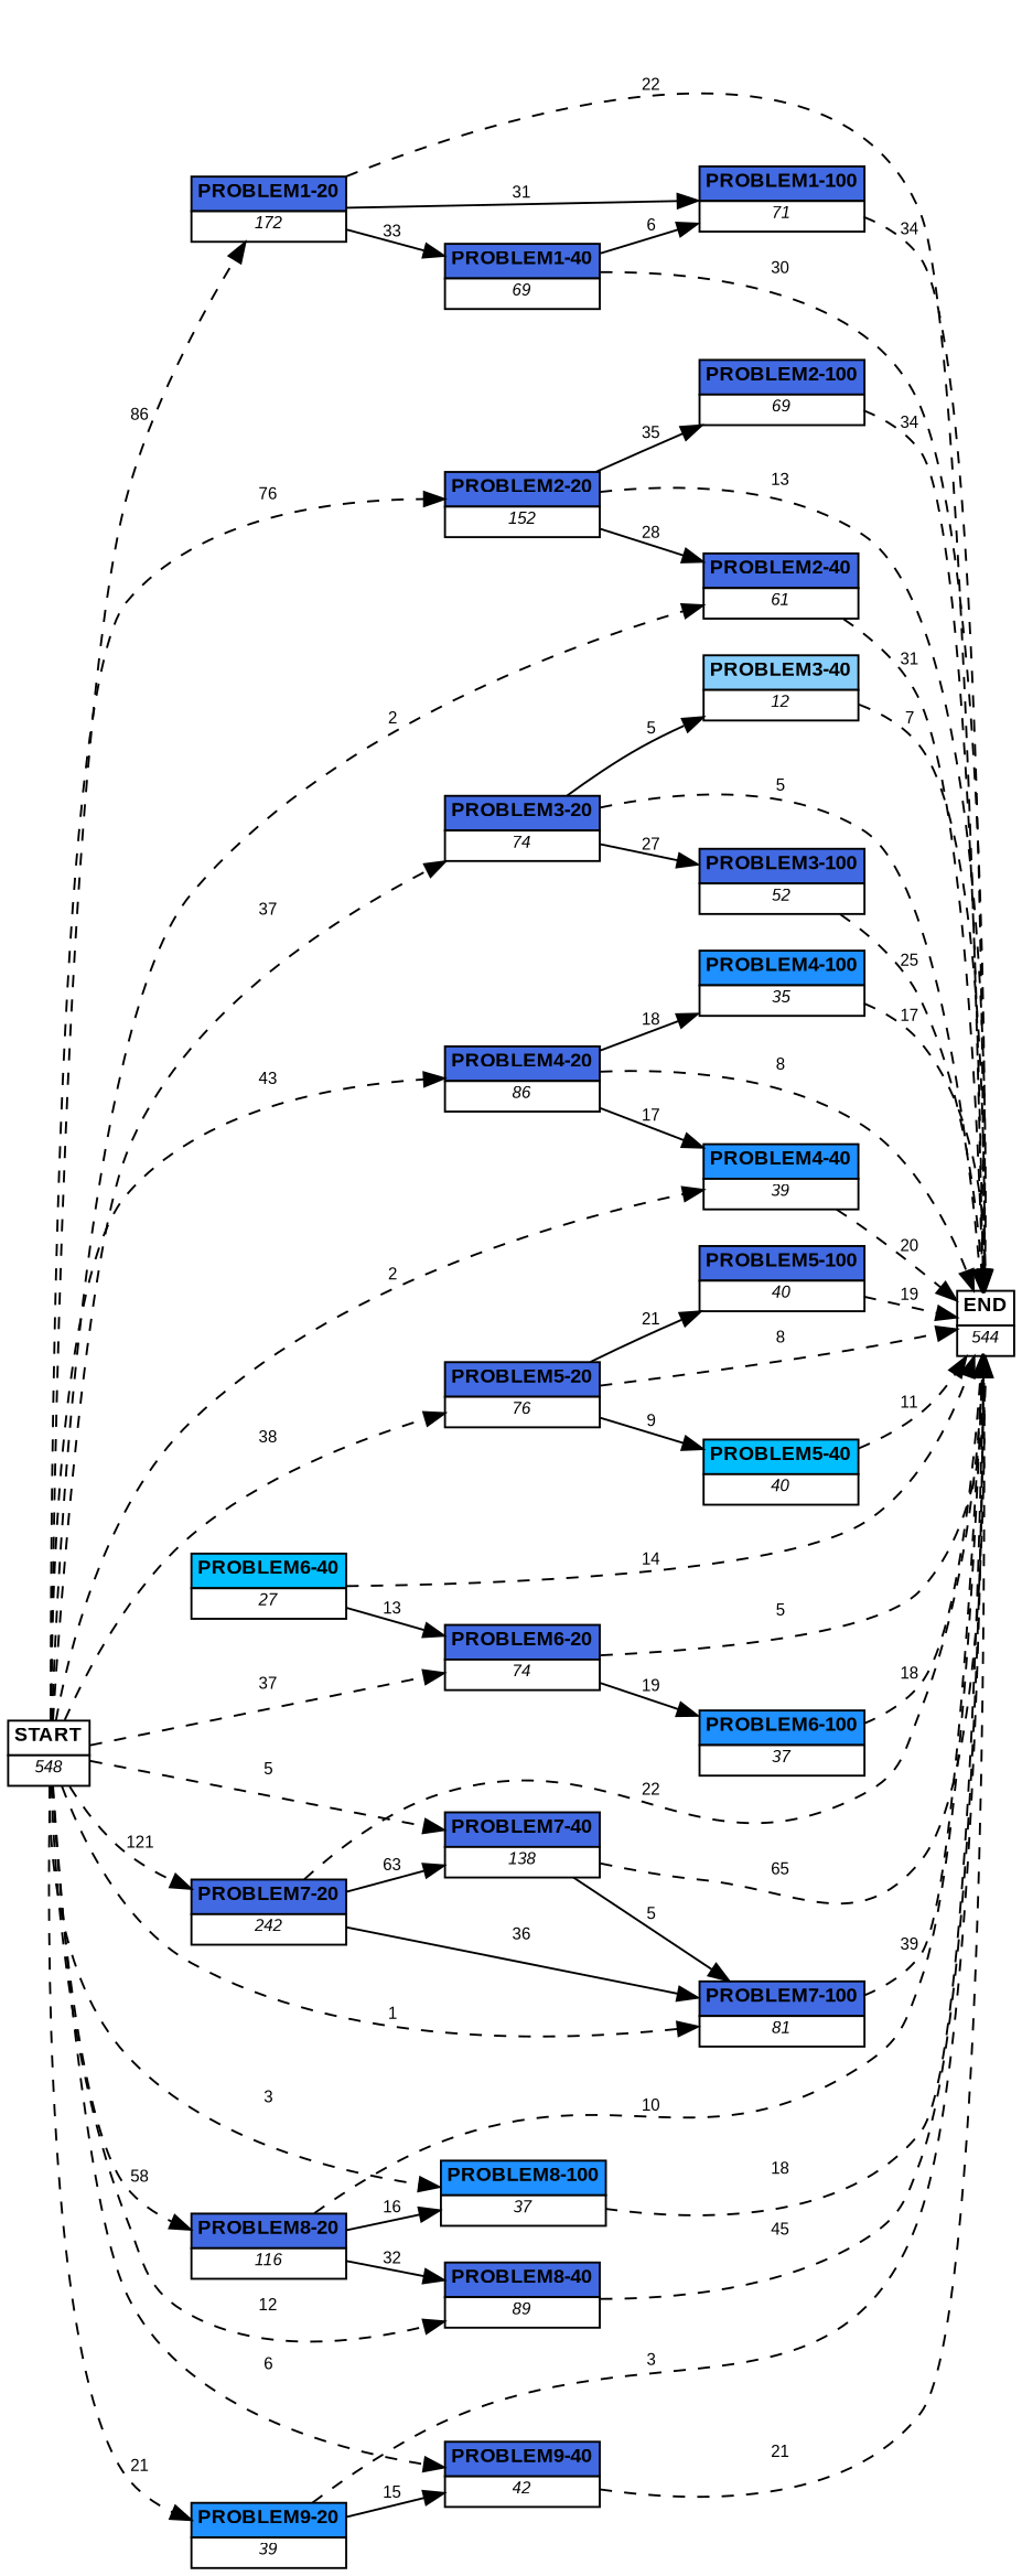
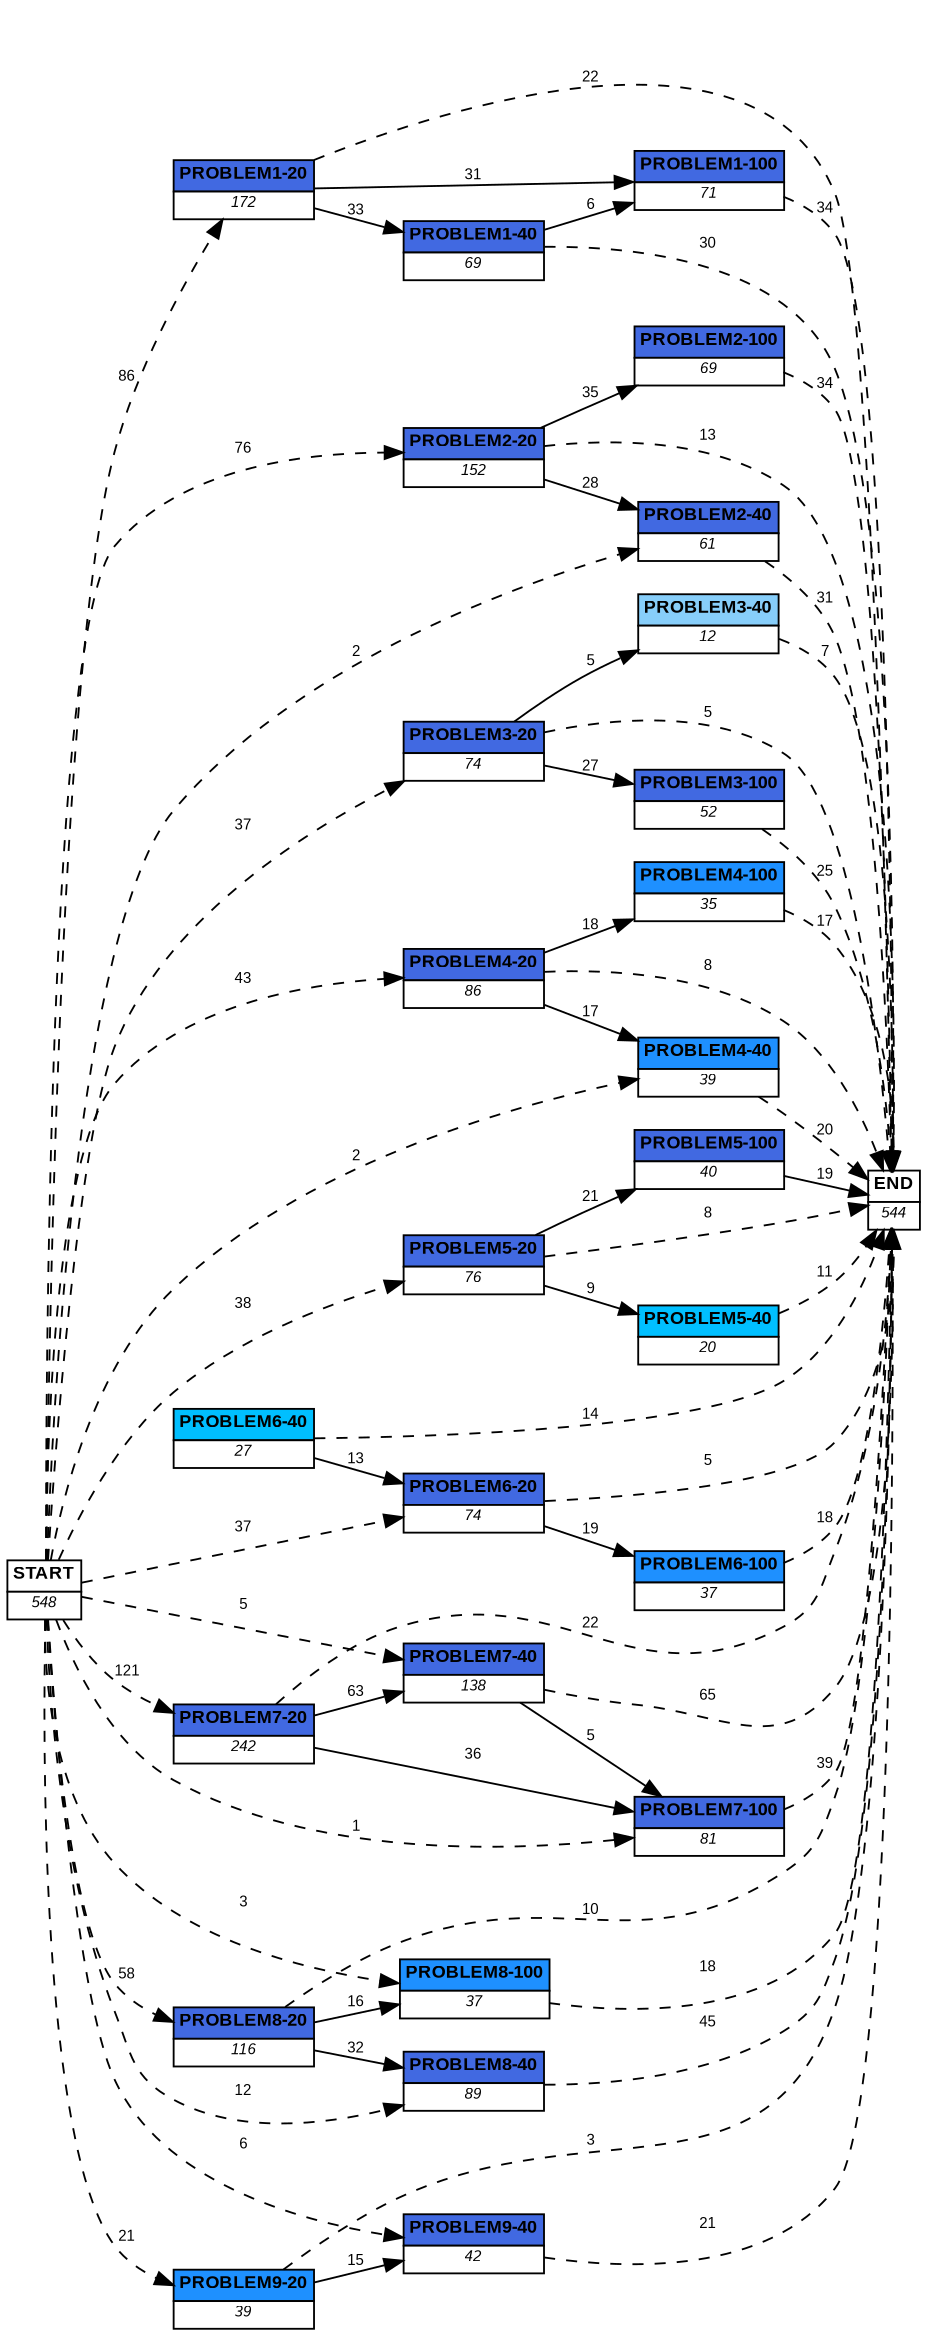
  digraph {
    rankdir=LR
    node [shape=plain]
    edge [fontname=Arial fontsize=8 labelfloat=false style=dashed]
    n1 [label=<<table border="0" cellborder="1" cellspacing="0"><tr><td bgcolor="royalblue"><FONT face="Arial" POINT-SIZE="10"><b>PROBLEM1-20</b></FONT></td></tr><tr><td bgcolor="white"><FONT face="Arial" POINT-SIZE="8"><i>172</i></FONT></td></tr></table>>]
    n2 [label=<<table border="0" cellborder="1" cellspacing="0"><tr><td bgcolor="royalblue"><FONT face="Arial" POINT-SIZE="10"><b>PROBLEM1-40</b></FONT></td></tr><tr><td bgcolor="white"><FONT face="Arial" POINT-SIZE="8"><i>69</i></FONT></td></tr></table>>]
    n3 [label=<<table border="0" cellborder="1" cellspacing="0"><tr><td bgcolor="royalblue"><FONT face="Arial" POINT-SIZE="10"><b>PROBLEM1-100</b></FONT></td></tr><tr><td bgcolor="white"><FONT face="Arial" POINT-SIZE="8"><i>71</i></FONT></td></tr></table>>]
    n4 [label=<<table border="0" cellborder="1" cellspacing="0"><tr><td bgcolor="white"><FONT face="Arial" POINT-SIZE="10"><b>END</b></FONT></td></tr><tr><td bgcolor="white"><FONT face="Arial" POINT-SIZE="8"><i>544</i></FONT></td></tr></table>>]
    n5 [label=<<table border="0" cellborder="1" cellspacing="0"><tr><td bgcolor="royalblue"><FONT face="Arial" POINT-SIZE="10"><b>PROBLEM2-20</b></FONT></td></tr><tr><td bgcolor="white"><FONT face="Arial" POINT-SIZE="8"><i>152</i></FONT></td></tr></table>>]
    n6 [label=<<table border="0" cellborder="1" cellspacing="0"><tr><td bgcolor="royalblue"><FONT face="Arial" POINT-SIZE="10"><b>PROBLEM2-40</b></FONT></td></tr><tr><td bgcolor="white"><FONT face="Arial" POINT-SIZE="8"><i>61</i></FONT></td></tr></table>>]
    n7 [label=<<table border="0" cellborder="1" cellspacing="0"><tr><td bgcolor="royalblue"><FONT face="Arial" POINT-SIZE="10"><b>PROBLEM2-100</b></FONT></td></tr><tr><td bgcolor="white"><FONT face="Arial" POINT-SIZE="8"><i>69</i></FONT></td></tr></table>>]
    n8 [label=<<table border="0" cellborder="1" cellspacing="0"><tr><td bgcolor="royalblue"><FONT face="Arial" POINT-SIZE="10"><b>PROBLEM3-20</b></FONT></td></tr><tr><td bgcolor="white"><FONT face="Arial" POINT-SIZE="8"><i>74</i></FONT></td></tr></table>>]
    n9 [label=<<table border="0" cellborder="1" cellspacing="0"><tr><td bgcolor="royalblue"><FONT face="Arial" POINT-SIZE="10"><b>PROBLEM3-100</b></FONT></td></tr><tr><td bgcolor="white"><FONT face="Arial" POINT-SIZE="8"><i>52</i></FONT></td></tr></table>>]
    n10 [label=<<table border="0" cellborder="1" cellspacing="0"><tr><td bgcolor="lightskyblue"><FONT face="Arial" POINT-SIZE="10"><b>PROBLEM3-40</b></FONT></td></tr><tr><td bgcolor="white"><FONT face="Arial" POINT-SIZE="8"><i>12</i></FONT></td></tr></table>>]
    n11 [label=<<table border="0" cellborder="1" cellspacing="0"><tr><td bgcolor="royalblue"><FONT face="Arial" POINT-SIZE="10"><b>PROBLEM4-20</b></FONT></td></tr><tr><td bgcolor="white"><FONT face="Arial" POINT-SIZE="8"><i>86</i></FONT></td></tr></table>>]
    n12 [label=<<table border="0" cellborder="1" cellspacing="0"><tr><td bgcolor="dodgerblue"><FONT face="Arial" POINT-SIZE="10"><b>PROBLEM4-40</b></FONT></td></tr><tr><td bgcolor="white"><FONT face="Arial" POINT-SIZE="8"><i>39</i></FONT></td></tr></table>>]
    n13 [label=<<table border="0" cellborder="1" cellspacing="0"><tr><td bgcolor="dodgerblue"><FONT face="Arial" POINT-SIZE="10"><b>PROBLEM4-100</b></FONT></td></tr><tr><td bgcolor="white"><FONT face="Arial" POINT-SIZE="8"><i>35</i></FONT></td></tr></table>>]
    n14 [label=<<table border="0" cellborder="1" cellspacing="0"><tr><td bgcolor="royalblue"><FONT face="Arial" POINT-SIZE="10"><b>PROBLEM5-20</b></FONT></td></tr><tr><td bgcolor="white"><FONT face="Arial" POINT-SIZE="8"><i>76</i></FONT></td></tr></table>>]
-   n15 [label=<<table border="0" cellborder="1" cellspacing="0"><tr><td bgcolor="deepskyblue"><FONT face="Arial" POINT-SIZE="10"><b>PROBLEM5-40</b></FONT></td></tr><tr><td bgcolor="white"><FONT face="Arial" POINT-SIZE="8"><i>40</i></FONT></td></tr></table>>]
+   n15 [label=<<table border="0" cellborder="1" cellspacing="0"><tr><td bgcolor="deepskyblue"><FONT face="Arial" POINT-SIZE="10"><b>PROBLEM5-40</b></FONT></td></tr><tr><td bgcolor="white"><FONT face="Arial" POINT-SIZE="8"><i>20</i></FONT></td></tr></table>>]
    n16 [label=<<table border="0" cellborder="1" cellspacing="0"><tr><td bgcolor="royalblue"><FONT face="Arial" POINT-SIZE="10"><b>PROBLEM5-100</b></FONT></td></tr><tr><td bgcolor="white"><FONT face="Arial" POINT-SIZE="8"><i>40</i></FONT></td></tr></table>>]
    n17 [label=<<table border="0" cellborder="1" cellspacing="0"><tr><td bgcolor="royalblue"><FONT face="Arial" POINT-SIZE="10"><b>PROBLEM6-20</b></FONT></td></tr><tr><td bgcolor="white"><FONT face="Arial" POINT-SIZE="8"><i>74</i></FONT></td></tr></table>>]
    n18 [label=<<table border="0" cellborder="1" cellspacing="0"><tr><td bgcolor="dodgerblue"><FONT face="Arial" POINT-SIZE="10"><b>PROBLEM6-100</b></FONT></td></tr><tr><td bgcolor="white"><FONT face="Arial" POINT-SIZE="8"><i>37</i></FONT></td></tr></table>>]
    n19 [label=<<table border="0" cellborder="1" cellspacing="0"><tr><td bgcolor="deepskyblue"><FONT face="Arial" POINT-SIZE="10"><b>PROBLEM6-40</b></FONT></td></tr><tr><td bgcolor="white"><FONT face="Arial" POINT-SIZE="8"><i>27</i></FONT></td></tr></table>>]
    n20 [label=<<table border="0" cellborder="1" cellspacing="0"><tr><td bgcolor="royalblue"><FONT face="Arial" POINT-SIZE="10"><b>PROBLEM7-20</b></FONT></td></tr><tr><td bgcolor="white"><FONT face="Arial" POINT-SIZE="8"><i>242</i></FONT></td></tr></table>>]
    n21 [label=<<table border="0" cellborder="1" cellspacing="0"><tr><td bgcolor="royalblue"><FONT face="Arial" POINT-SIZE="10"><b>PROBLEM7-40</b></FONT></td></tr><tr><td bgcolor="white"><FONT face="Arial" POINT-SIZE="8"><i>138</i></FONT></td></tr></table>>]
    n22 [label=<<table border="0" cellborder="1" cellspacing="0"><tr><td bgcolor="royalblue"><FONT face="Arial" POINT-SIZE="10"><b>PROBLEM7-100</b></FONT></td></tr><tr><td bgcolor="white"><FONT face="Arial" POINT-SIZE="8"><i>81</i></FONT></td></tr></table>>]
    n23 [label=<<table border="0" cellborder="1" cellspacing="0"><tr><td bgcolor="royalblue"><FONT face="Arial" POINT-SIZE="10"><b>PROBLEM8-20</b></FONT></td></tr><tr><td bgcolor="white"><FONT face="Arial" POINT-SIZE="8"><i>116</i></FONT></td></tr></table>>]
    n24 [label=<<table border="0" cellborder="1" cellspacing="0"><tr><td bgcolor="royalblue"><FONT face="Arial" POINT-SIZE="10"><b>PROBLEM8-40</b></FONT></td></tr><tr><td bgcolor="white"><FONT face="Arial" POINT-SIZE="8"><i>89</i></FONT></td></tr></table>>]
    n25 [label=<<table border="0" cellborder="1" cellspacing="0"><tr><td bgcolor="dodgerblue"><FONT face="Arial" POINT-SIZE="10"><b>PROBLEM8-100</b></FONT></td></tr><tr><td bgcolor="white"><FONT face="Arial" POINT-SIZE="8"><i>37</i></FONT></td></tr></table>>]
    n26 [label=<<table border="0" cellborder="1" cellspacing="0"><tr><td bgcolor="dodgerblue"><FONT face="Arial" POINT-SIZE="10"><b>PROBLEM9-20</b></FONT></td></tr><tr><td bgcolor="white"><FONT face="Arial" POINT-SIZE="8"><i>39</i></FONT></td></tr></table>>]
    n27 [label=<<table border="0" cellborder="1" cellspacing="0"><tr><td bgcolor="royalblue"><FONT face="Arial" POINT-SIZE="10"><b>PROBLEM9-40</b></FONT></td></tr><tr><td bgcolor="white"><FONT face="Arial" POINT-SIZE="8"><i>42</i></FONT></td></tr></table>>]
    n28 [label=<<table border="0" cellborder="1" cellspacing="0"><tr><td bgcolor="white"><FONT face="Arial" POINT-SIZE="10"><b>START</b></FONT></td></tr><tr><td bgcolor="white"><FONT face="Arial" POINT-SIZE="8"><i>548</i></FONT></td></tr></table>>]
    n1 -> n2 [label=33 style=""]
    n1 -> n3 [label=31 style=""]
    n1 -> n4 [label=22]
    n2 -> n3 [label=6 style=""]
    n2 -> n4 [label=30]
    n3 -> n4 [label=34]
    n5 -> n4 [label=13]
    n5 -> n6 [label=28 style=""]
    n5 -> n7 [label=35 style=""]
    n6 -> n4 [label=31]
    n7 -> n4 [label=34]
    n8 -> n4 [label=5]
    n8 -> n9 [label=27 style=""]
    n8 -> n10 [label=5 style=""]
    n9 -> n4 [label=25]
    n10 -> n4 [label=7]
    n11 -> n4 [label=8]
    n11 -> n12 [label=17 style=""]
    n11 -> n13 [label=18 style=""]
    n12 -> n4 [label=20]
    n13 -> n4 [label=17]
    n14 -> n4 [label=8]
    n14 -> n15 [label=9 style=""]
    n14 -> n16 [label=21 style=""]
    n15 -> n4 [label=11]
-   n16 -> n4 [label=19]
+   n16 -> n4 [label=19 style=solid]
    n17 -> n4 [label=5]
    n17 -> n18 [label=19 style=""]
    n18 -> n4 [label=18]
    n19 -> n4 [label=14]
    n19 -> n17 [label=13 style=""]
    n20 -> n4 [label=22]
    n20 -> n21 [label=63 style=""]
    n20 -> n22 [label=36 style=""]
    n21 -> n4 [label=65]
    n21 -> n22 [label=5 style=""]
    n22 -> n4 [label=39]
    n23 -> n4 [label=10]
    n23 -> n24 [label=32 style=""]
    n23 -> n25 [label=16 style=""]
    n24 -> n4 [label=45]
    n25 -> n4 [label=18]
    n26 -> n4 [label=3]
    n26 -> n27 [label=15 style=""]
    n27 -> n4 [label=21]
    n28 -> n1 [label=86]
    n28 -> n5 [label=76]
    n28 -> n6 [label=2]
    n28 -> n8 [label=37]
    n28 -> n11 [label=43]
    n28 -> n12 [label=2]
    n28 -> n14 [label=38]
    n28 -> n17 [label=37]
    n28 -> n20 [label=121]
    n28 -> n21 [label=5]
    n28 -> n22 [label=1]
    n28 -> n23 [label=58]
    n28 -> n24 [label=12]
    n28 -> n25 [label=3]
    n28 -> n26 [label=21]
    n28 -> n27 [label=6]
  }
